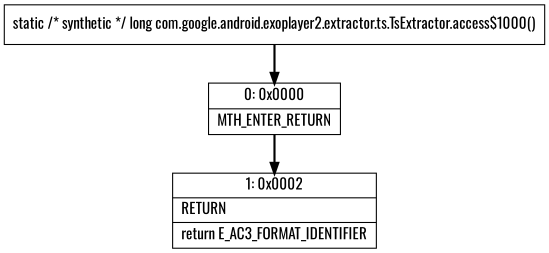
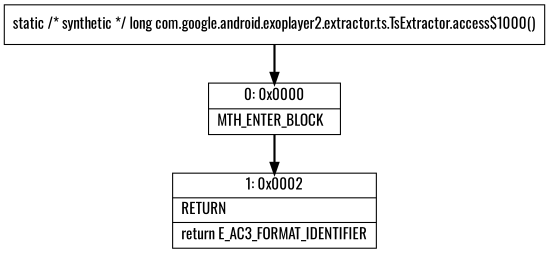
  digraph {
    fontname=Oswald
    node [shape=record fontname=Oswald]
    edge [style=bold fontname=Oswald]
-   n1 [label="{0\:\ 0x0000|MTH_ENTER_RETURN\l}"]
+   n1 [label="{0\:\ 0x0000|MTH_ENTER_BLOCK\l}"]
    n2 [label="{1\:\ 0x0002|RETURN\l|return E_AC3_FORMAT_IDENTIFIER\l}"]
    n3 [label="{static \/* synthetic *\/ long com.google.android.exoplayer2.extractor.ts.TsExtractor.access$1000() }"]
    n1 -> n2
    n3 -> n1
  }
